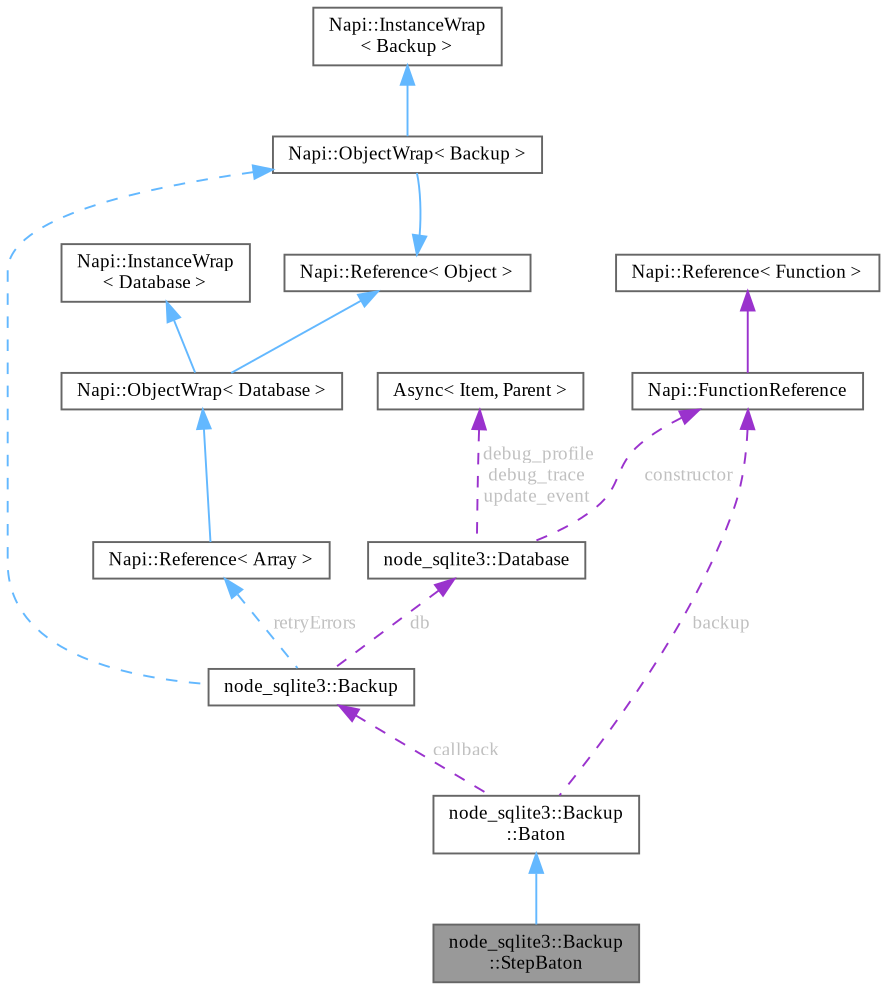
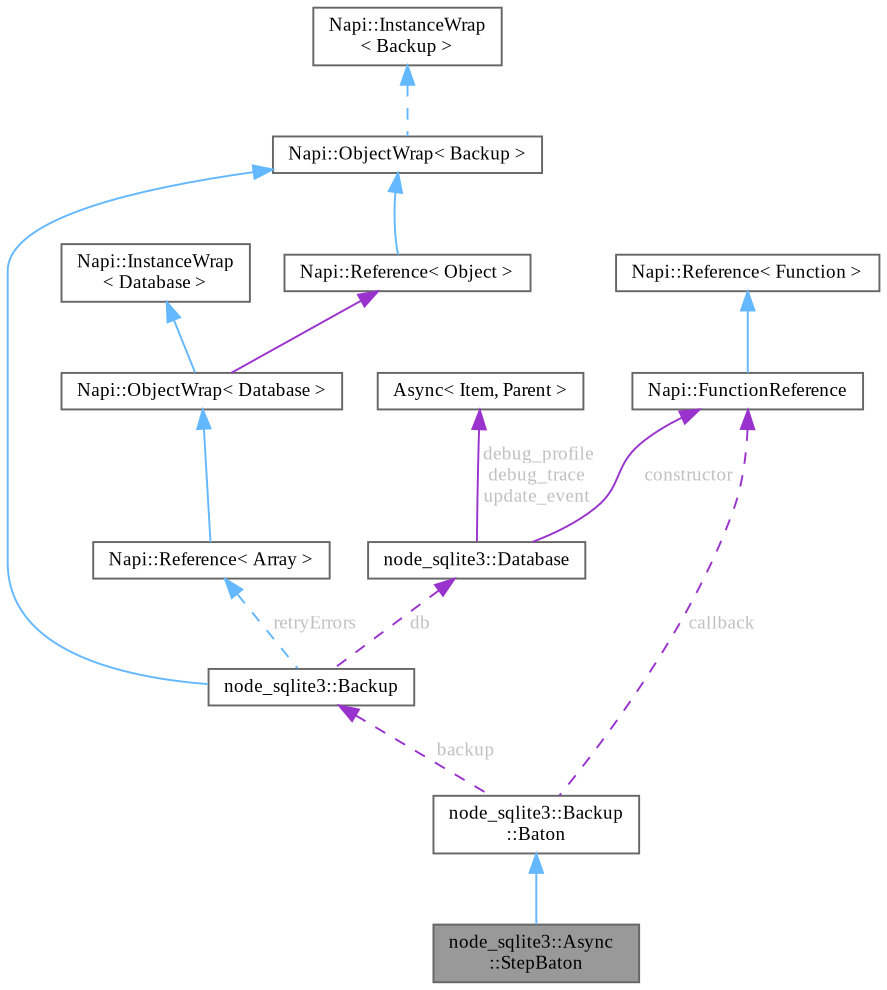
  digraph {
    fontname="Liberation Serif"
    rankdir=TB
    node [color=gray40 fillcolor=white fontname="Liberation Serif" fontsize=10 shape=box style=filled]
    edge [color=steelblue1 dir=back fontname="Liberation Serif" fontsize=10 labelfontname=Helvetica labelfontsize=10 style=solid]
-   n1 [fillcolor=grey60 fontcolor=black height=0.2 label="node_sqlite3::Backup\l::StepBaton" width=0.4]
+   n1 [fillcolor=grey60 fontcolor=black height=0.2 label="node_sqlite3::Async\l::StepBaton" width=0.4]
    n2 [height=0.2 label="node_sqlite3::Backup\l::Baton" width=0.4]
    n3 [height=0.2 label="node_sqlite3::Backup" width=0.4]
    n4 [height=0.2 label="Napi::ObjectWrap\< Backup \>" width=0.4]
    n5 [height=0.2 label="Napi::InstanceWrap\l\< Backup \>" width=0.4]
    n6 [height=0.2 label="Napi::Reference\< Object \>" width=0.4]
    n7 [height=0.2 label="Napi::ObjectWrap\< Database \>" width=0.4]
    n8 [height=0.2 label="Napi::Reference\< Array \>" width=0.4]
    n9 [height=0.2 label="node_sqlite3::Database" width=0.4]
    n10 [height=0.2 label="Napi::InstanceWrap\l\< Database \>" width=0.4]
    n11 [height=0.2 label="Napi::FunctionReference" width=0.4]
    n12 [height=0.2 label="Napi::Reference\< Function \>" width=0.4]
    n13 [height=0.2 label="Async\< Item, Parent \>" width=0.4]
    n2 -> n1
-   n3 -> n2 [color=darkorchid3 fontcolor=grey label=" callback" style=dashed]
-   n4 -> n3 [style=dashed]
-   n5 -> n4
-   n6 -> n4
-   n6 -> n7
+   n3 -> n2 [color=darkorchid3 fontcolor=grey label=" backup" style=dashed]
+   n4 -> n3
+   n5 -> n4 [style=dashed]
+   n4 -> n6
+   n6 -> n7 [color=darkorchid3]
    n7 -> n8
    n8 -> n3 [fontcolor=grey label=" retryErrors" style=dashed]
    n9 -> n3 [color=darkorchid3 fontcolor=grey label=" db" style=dashed]
    n10 -> n7
-   n11 -> n2 [color=darkorchid3 fontcolor=grey label=" backup" style=dashed]
-   n11 -> n9 [color=darkorchid3 fontcolor=grey label=" constructor" style=dashed]
-   n12 -> n11 [color=darkorchid3]
-   n13 -> n9 [color=darkorchid3 fontcolor=grey label=" debug_profile\ndebug_trace\nupdate_event" style=dashed]
+   n11 -> n2 [color=darkorchid3 fontcolor=grey label=" callback" style=dashed]
+   n11 -> n9 [color=darkorchid3 fontcolor=grey label=" constructor"]
+   n12 -> n11
+   n13 -> n9 [color=darkorchid3 fontcolor=grey label=" debug_profile\ndebug_trace\nupdate_event"]
  }
